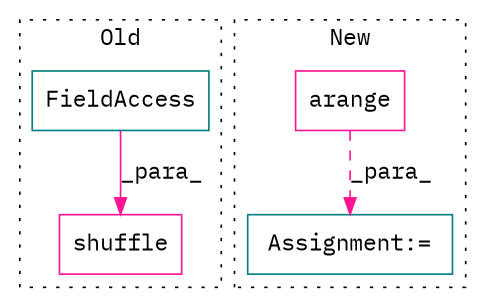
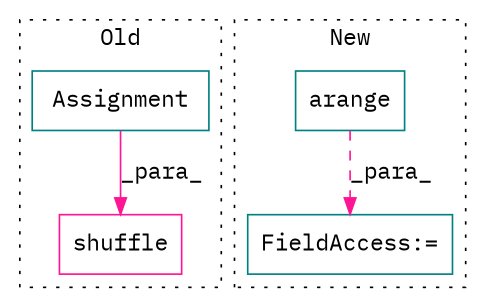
  digraph {
    fontname="IBM Plex Mono"
    node [a=32 color=deeppink fontname="IBM Plex Mono" shape=box]
    edge [color=deeppink fontname="IBM Plex Mono"]
    n1 [l="8,1" label=shuffle s="610,619"]
-   n2 [a=22 color=teal l=12 label=FieldAccess s=597]
-   n3 [l="7,1" label=arange s="628,641"]
-   n4 [a=7 color=teal l=1 label="Assignment:=" s=684]
+   n2 [a=22 color=teal l=12 label=Assignment s=597]
+   n3 [color=teal l="7,1" label=arange s="628,641"]
+   n4 [a=7 color=teal l=1 label="FieldAccess:=" s=684]
    subgraph cluster_1 {
      label=Old
      style=dotted
      n1
      n2
    }
    subgraph cluster_2 {
      label=New
      style=dotted
      n3
      n4
    }
    n2 -> n1 [label=_para_ style=solid]
    n3 -> n4 [label=_para_ style=dashed]
  }
